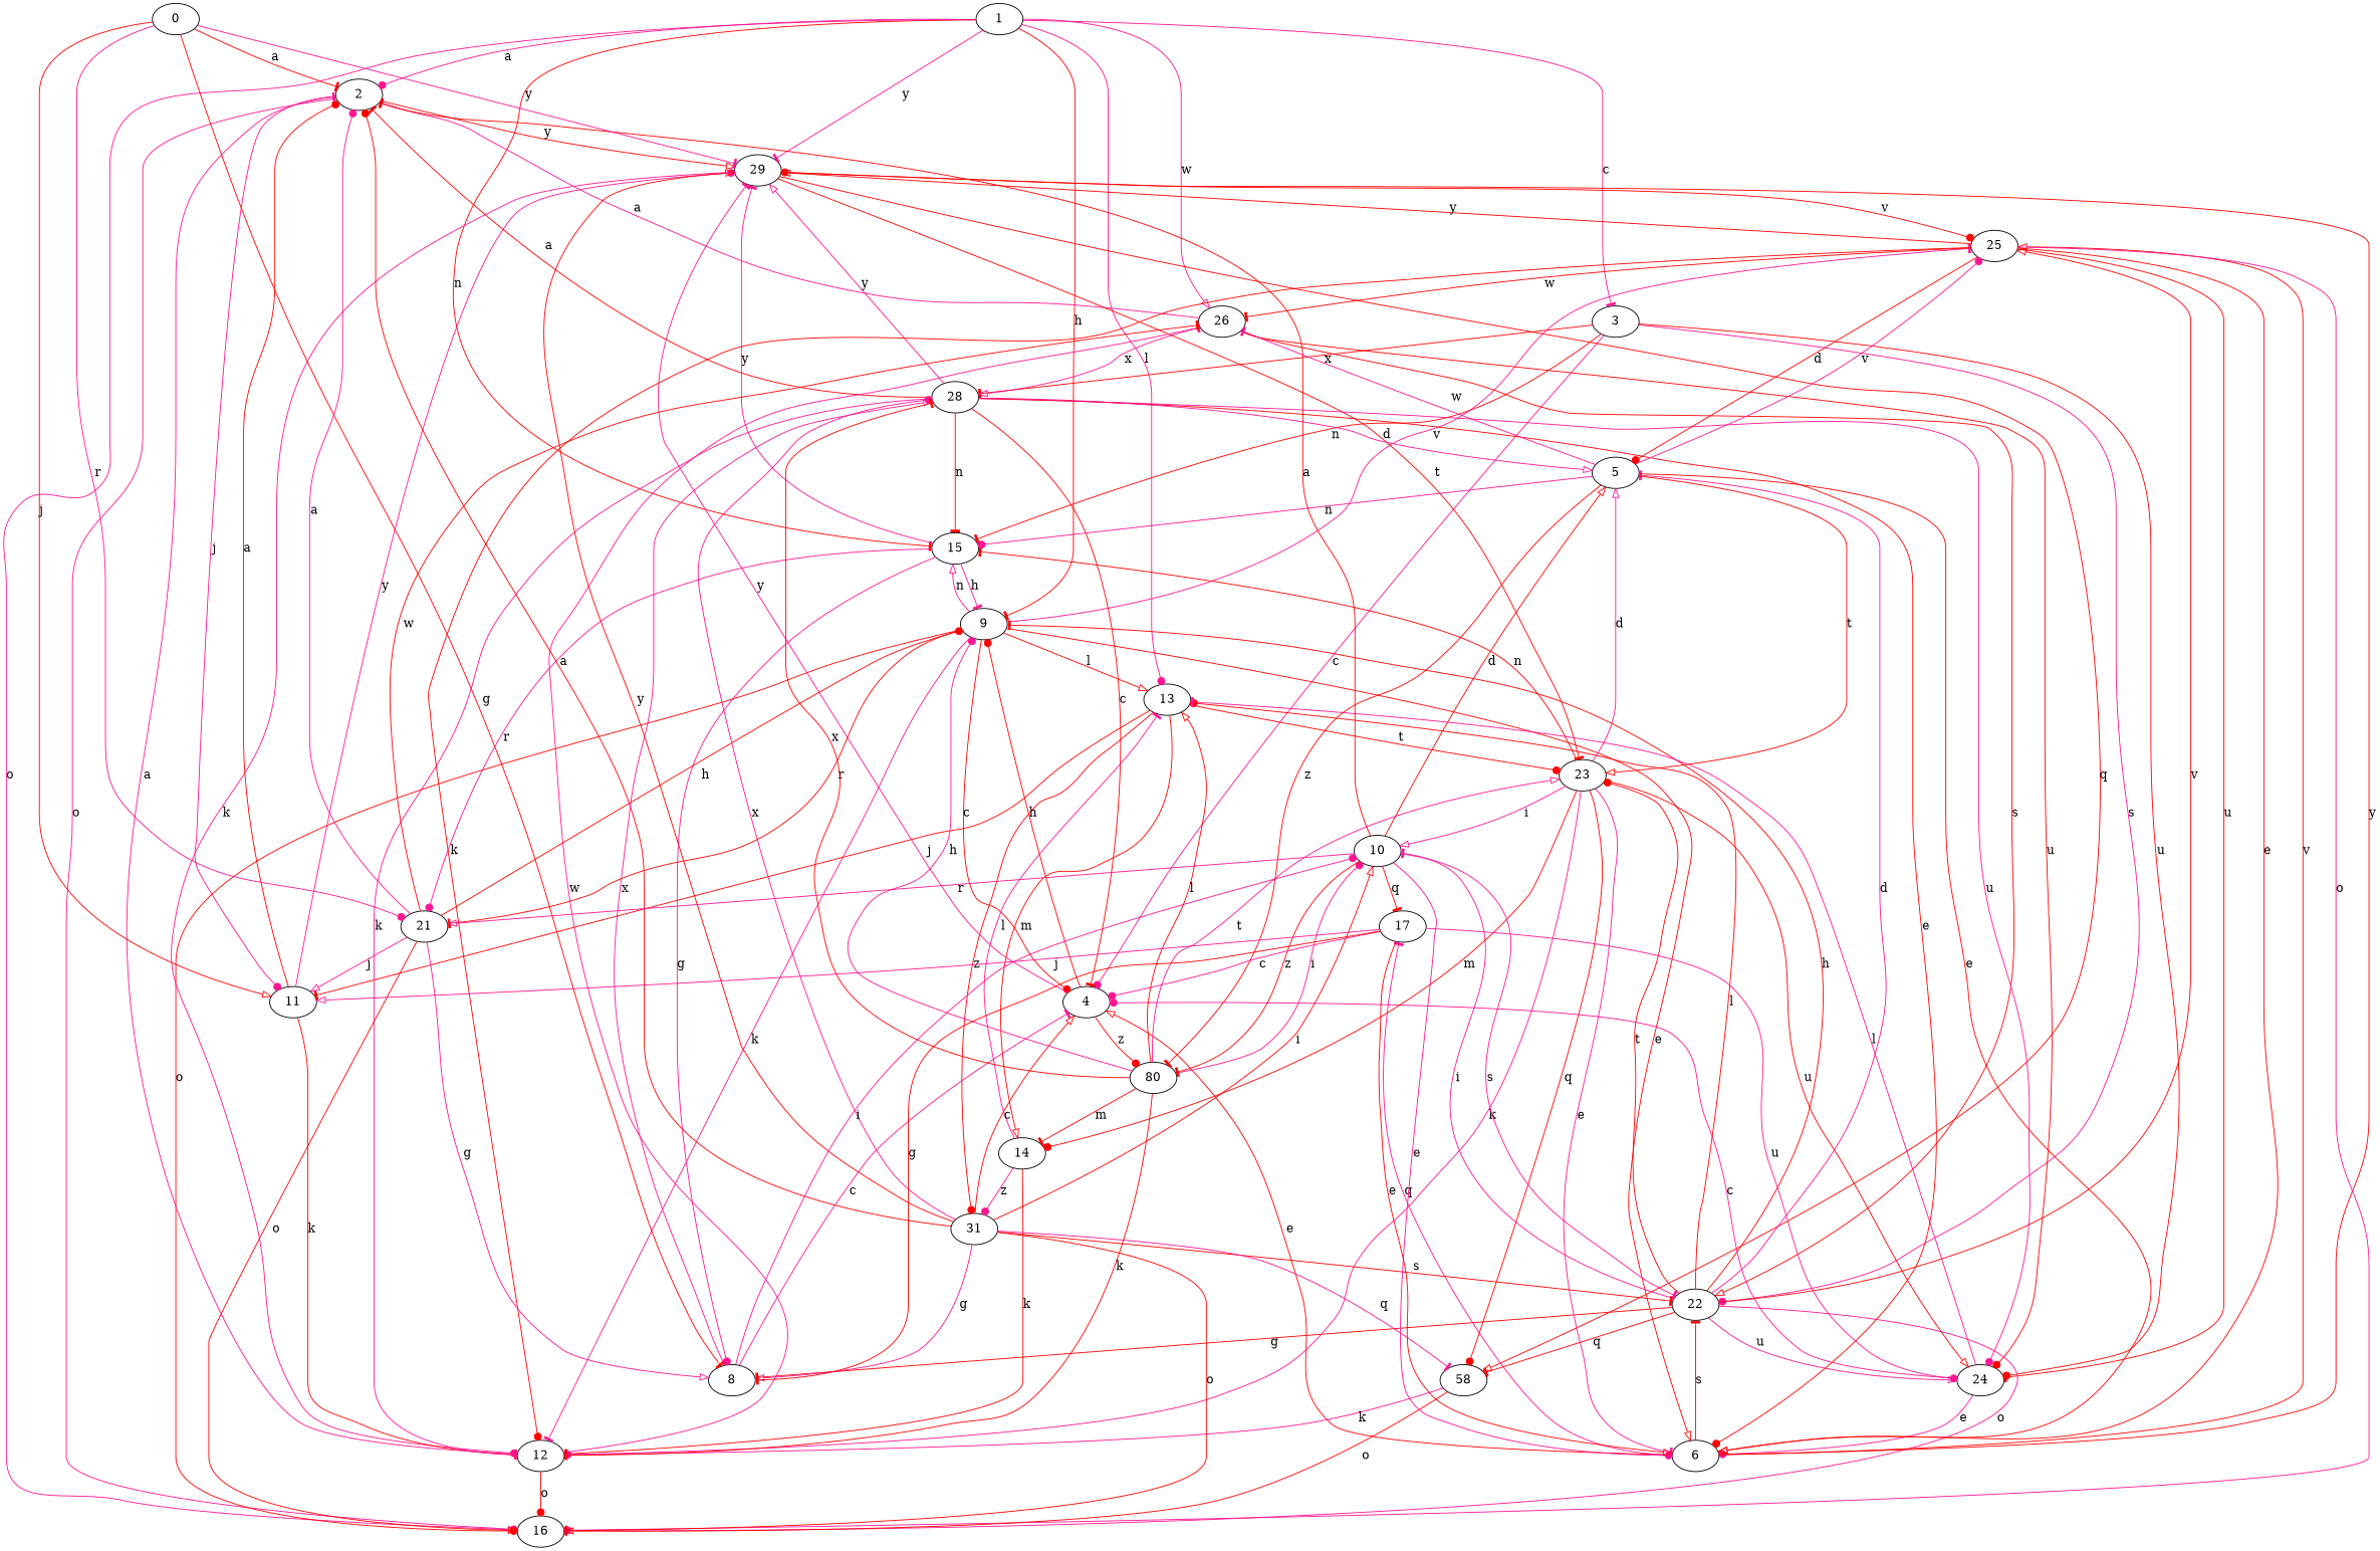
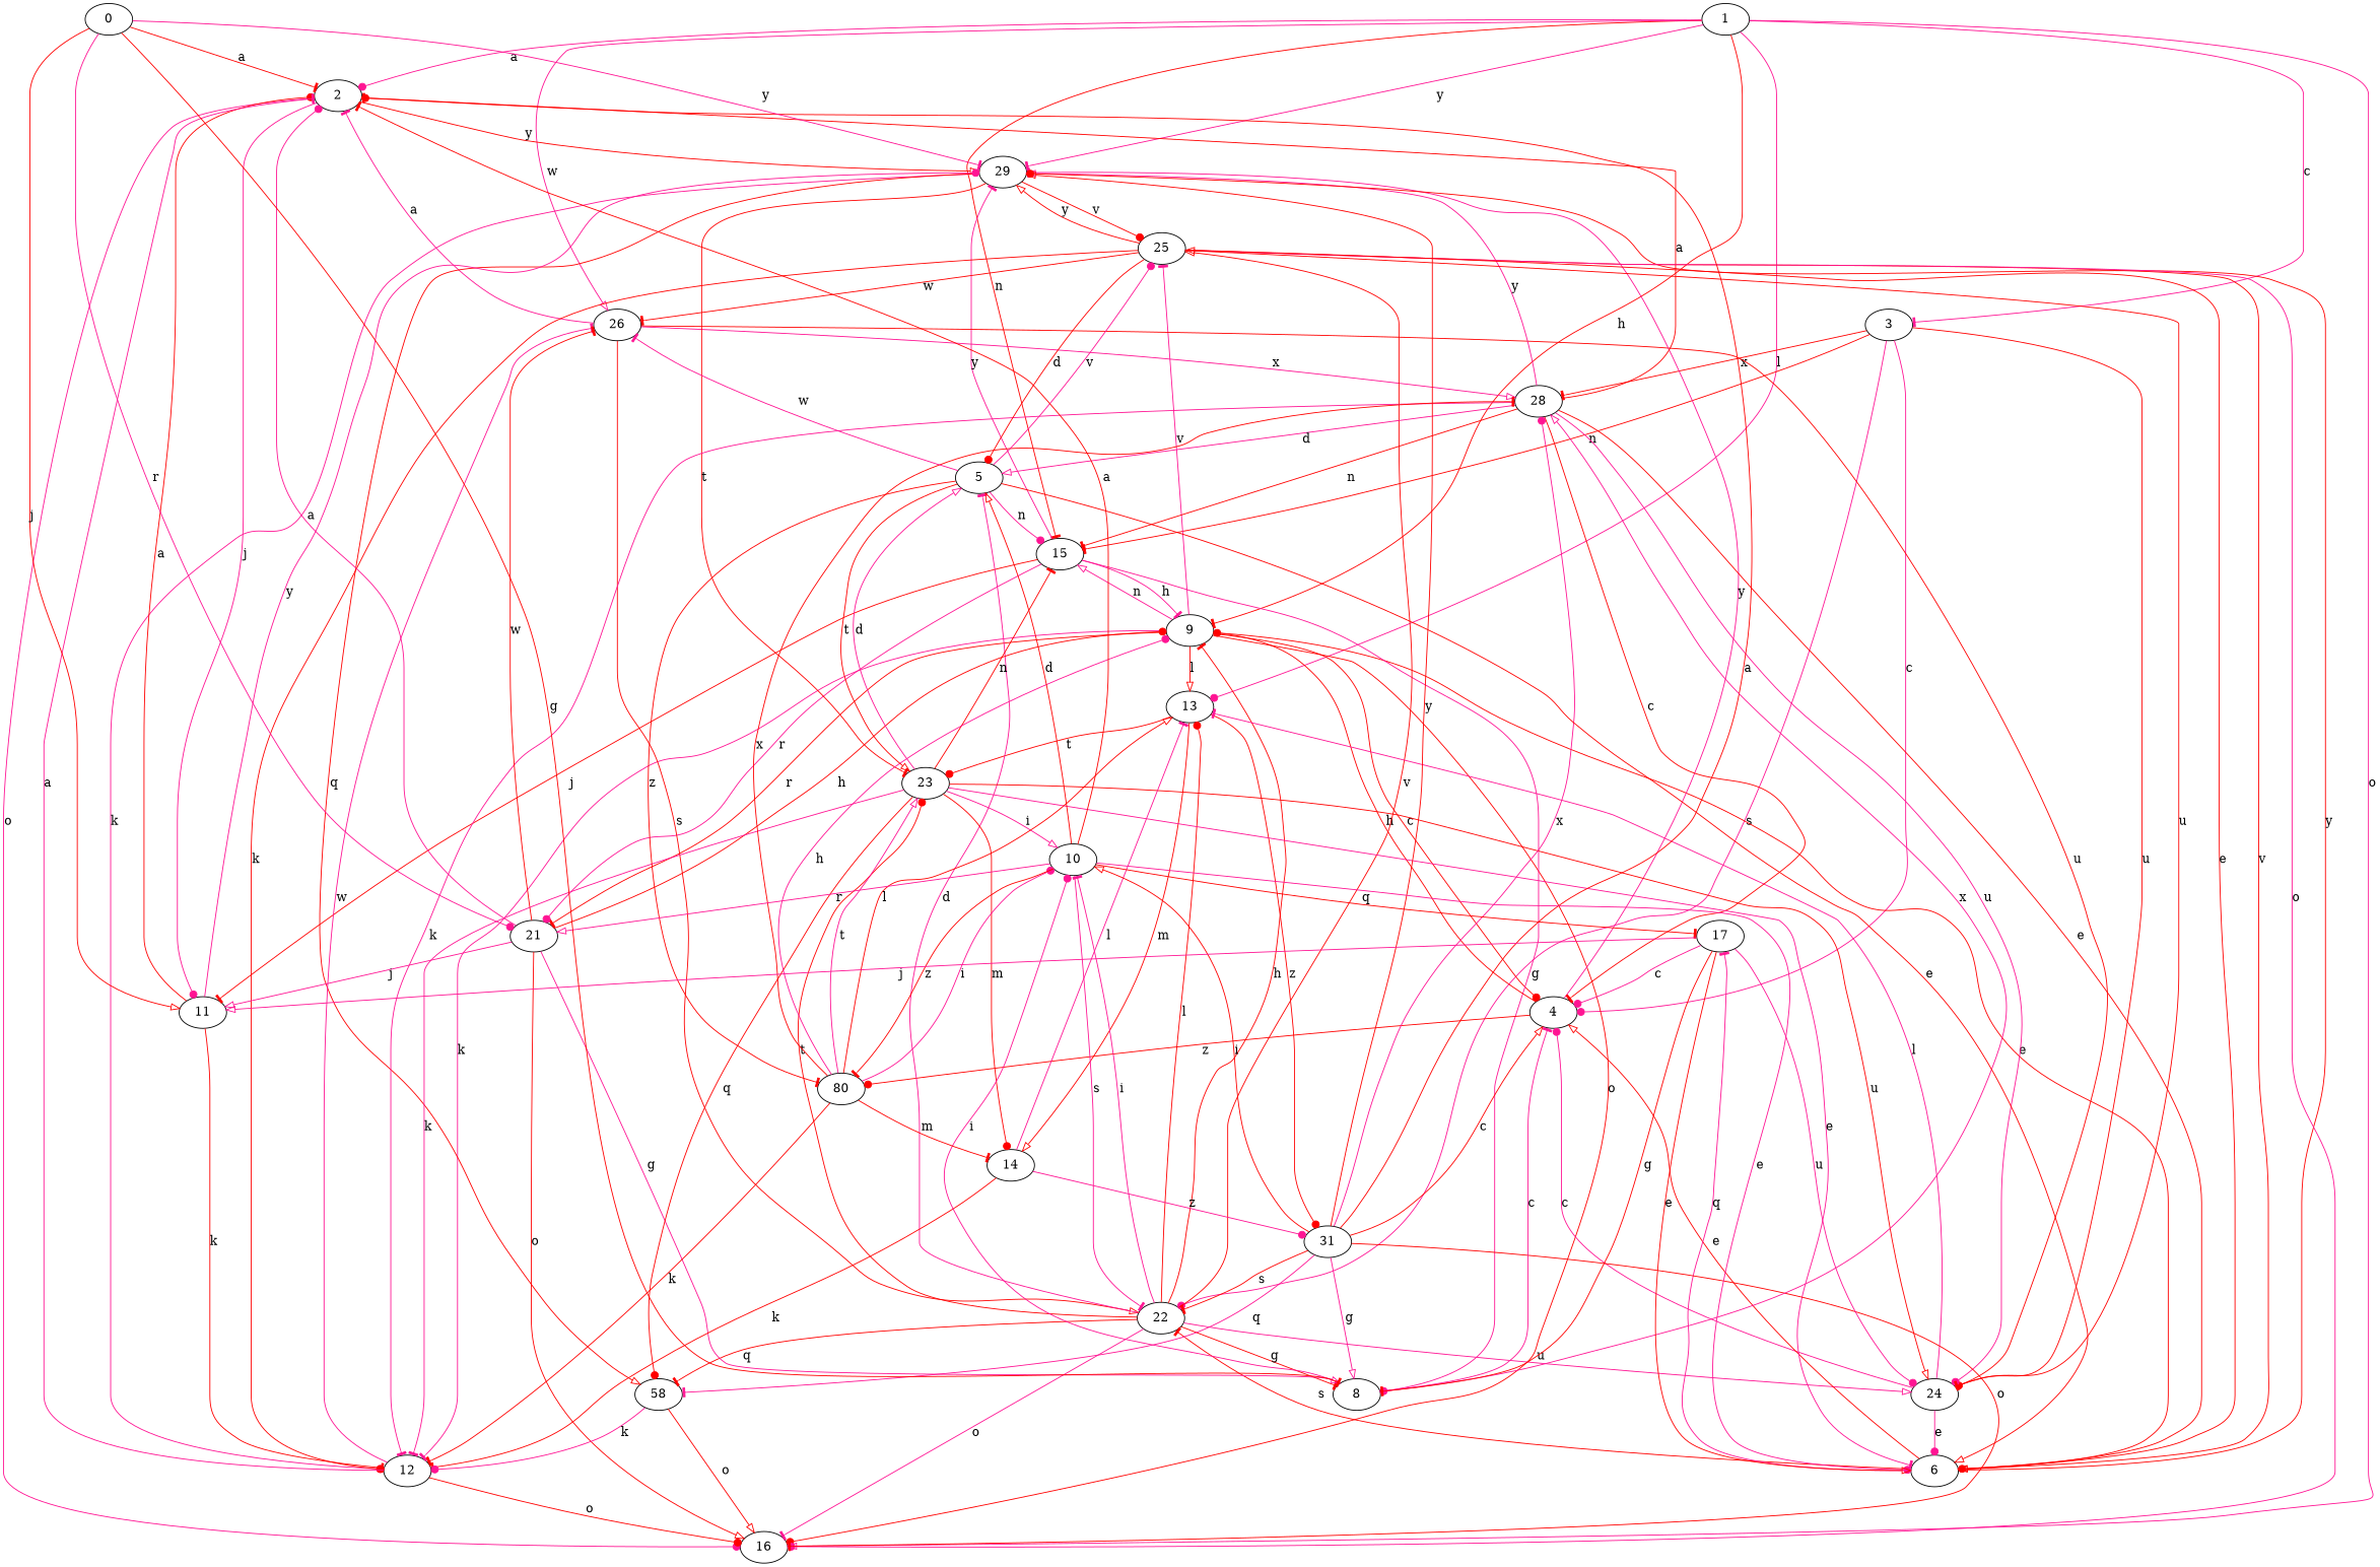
  strict digraph {
    edge [arrowhead=tee color=red]
    1
    2
    3
    9
    13
    15
    16
    26
    29
    11
    4
    22
    24
    28
    6
    25
    12
    21
    23
    14
    31
    8
    n23 [label=58]
    n24 [label=80]
    5
    10
    17
    0
    1 -> 2 [arrowhead=dot color=deeppink label=a]
    1 -> 3 [color=deeppink label=c]
    1 -> 9 [label=h]
    1 -> 13 [arrowhead=dot color=deeppink label=l]
    1 -> 15 [label=n]
    1 -> 16 [arrowhead=onormal color=deeppink label=o]
    1 -> 26 [arrowhead=onormal color=deeppink label=w]
    1 -> 29 [color=deeppink label=y]
    2 -> 16 [arrowhead=dot color=deeppink label=o]
    2 -> 29 [arrowhead=onormal label=y]
    2 -> 11 [arrowhead=dot color=deeppink label=j]
    3 -> 15 [label=n]
    3 -> 4 [arrowhead=dot color=deeppink label=c]
    3 -> 22 [arrowhead=dot color=deeppink label=s]
-   3 -> 24 [arrowhead=dot label=u]
+   3 -> 24 [label=u]
    3 -> 28 [label=x]
    9 -> 13 [arrowhead=onormal label=l]
    9 -> 15 [arrowhead=onormal color=deeppink label=n]
    9 -> 16 [arrowhead=dot label=o]
    9 -> 4 [arrowhead=dot label=c]
    9 -> 6 [arrowhead=onormal label=e]
    9 -> 25 [color=deeppink label=v]
    9 -> 12 [color=deeppink label=k]
    9 -> 21 [label=r]
    13 -> 23 [arrowhead=dot label=t]
    13 -> 14 [arrowhead=onormal label=m]
    13 -> 31 [arrowhead=dot label=z]
    15 -> 9 [color=deeppink label=h]
    15 -> 29 [color=deeppink label=y]
-   13 -> 11 [label=j]
+   15 -> 11 [label=j]
    15 -> 21 [arrowhead=dot color=deeppink label=r]
    15 -> 8 [arrowhead=dot color=deeppink label=g]
    26 -> 2 [color=deeppink label=a]
    26 -> 22 [arrowhead=onormal label=s]
    26 -> 24 [arrowhead=dot label=u]
    26 -> 28 [arrowhead=onormal color=deeppink label=x]
    29 -> 25 [arrowhead=dot label=v]
    29 -> 12 [arrowhead=dot color=deeppink label=k]
    29 -> 23 [label=t]
    29 -> n23 [arrowhead=onormal label=q]
    11 -> 2 [arrowhead=dot label=a]
    11 -> 29 [arrowhead=dot color=deeppink label=y]
    11 -> 12 [label=k]
    4 -> 9 [arrowhead=dot label=h]
    4 -> 29 [color=deeppink label=y]
    4 -> n24 [arrowhead=dot label=z]
    22 -> 9 [label=h]
    22 -> 13 [arrowhead=dot label=l]
    22 -> 16 [color=deeppink label=o]
    22 -> 24 [arrowhead=onormal color=deeppink label=u]
    22 -> 25 [arrowhead=onormal label=v]
    22 -> 23 [arrowhead=dot label=t]
    22 -> 8 [label=g]
    22 -> n23 [label=q]
    22 -> 5 [color=deeppink label=d]
    22 -> 10 [color=deeppink label=i]
    24 -> 13 [color=deeppink label=l]
    24 -> 4 [arrowhead=dot color=deeppink label=c]
    24 -> 6 [arrowhead=dot color=deeppink label=e]
    28 -> 2 [label=a]
    28 -> 15 [label=n]
    28 -> 29 [arrowhead=onormal color=deeppink label=y]
    28 -> 4 [label=c]
    28 -> 24 [arrowhead=dot color=deeppink label=u]
    28 -> 6 [arrowhead=dot label=e]
    28 -> 12 [color=deeppink label=k]
    28 -> 5 [arrowhead=onormal color=deeppink label=d]
    6 -> 29 [arrowhead=dot label=y]
    6 -> 4 [arrowhead=onormal label=e]
    6 -> 22 [label=s]
    6 -> 25 [arrowhead=onormal label=v]
    6 -> 17 [color=deeppink label=q]
    25 -> 16 [arrowhead=dot color=deeppink label=o]
    25 -> 26 [label=w]
    25 -> 29 [arrowhead=onormal label=y]
    25 -> 24 [label=u]
    25 -> 6 [arrowhead=onormal label=e]
    25 -> 12 [arrowhead=dot label=k]
    25 -> 5 [arrowhead=dot label=d]
    12 -> 2 [color=deeppink label=a]
    12 -> 16 [arrowhead=dot label=o]
    12 -> 26 [color=deeppink label=w]
    21 -> 2 [arrowhead=dot color=deeppink label=a]
    21 -> 9 [arrowhead=dot label=h]
    21 -> 16 [arrowhead=onormal label=o]
    21 -> 26 [label=w]
    21 -> 11 [arrowhead=onormal color=deeppink label=j]
    21 -> 8 [arrowhead=onormal color=deeppink label=g]
    23 -> 15 [label=n]
    23 -> 24 [arrowhead=onormal label=u]
    23 -> 6 [color=deeppink label=e]
    23 -> 12 [color=deeppink label=k]
    23 -> 14 [arrowhead=dot label=m]
    23 -> n23 [arrowhead=dot label=q]
    23 -> 5 [arrowhead=onormal color=deeppink label=d]
    23 -> 10 [arrowhead=onormal color=deeppink label=i]
    14 -> 13 [color=deeppink label=l]
    14 -> 12 [label=k]
    14 -> 31 [arrowhead=dot color=deeppink label=z]
    31 -> 2 [arrowhead=dot label=a]
    31 -> 16 [label=o]
    31 -> 29 [arrowhead=onormal label=y]
    31 -> 4 [arrowhead=onormal label=c]
    31 -> 22 [label=s]
    31 -> 28 [arrowhead=dot color=deeppink label=x]
    31 -> 8 [arrowhead=onormal color=deeppink label=g]
    31 -> n23 [color=deeppink label=q]
    31 -> 10 [arrowhead=onormal label=i]
    8 -> 4 [color=deeppink label=c]
    8 -> 28 [arrowhead=onormal color=deeppink label=x]
    8 -> 10 [arrowhead=dot color=deeppink label=i]
    n23 -> 16 [arrowhead=onormal label=o]
    n23 -> 12 [arrowhead=dot color=deeppink label=k]
    n24 -> 9 [arrowhead=dot color=deeppink label=h]
    n24 -> 13 [arrowhead=onormal label=l]
    n24 -> 28 [label=x]
    n24 -> 12 [label=k]
    n24 -> 23 [arrowhead=onormal color=deeppink label=t]
    n24 -> 14 [label=m]
    n24 -> 10 [arrowhead=dot color=deeppink label=i]
    5 -> 15 [arrowhead=dot color=deeppink label=n]
    5 -> 26 [color=deeppink label=w]
    5 -> 6 [arrowhead=onormal label=e]
    5 -> 25 [arrowhead=dot color=deeppink label=v]
    5 -> 23 [arrowhead=onormal label=t]
    5 -> n24 [label=z]
    10 -> 2 [label=a]
    10 -> 22 [color=deeppink label=s]
    10 -> 6 [arrowhead=dot color=deeppink label=e]
    10 -> 21 [arrowhead=onormal color=deeppink label=r]
    10 -> n24 [label=z]
    10 -> 5 [arrowhead=onormal label=d]
    10 -> 17 [label=q]
    17 -> 11 [arrowhead=onormal color=deeppink label=j]
    17 -> 4 [arrowhead=dot color=deeppink label=c]
    17 -> 24 [arrowhead=dot color=deeppink label=u]
    17 -> 6 [arrowhead=onormal label=e]
    17 -> 8 [label=g]
    0 -> 2 [label=a]
    0 -> 29 [color=deeppink label=y]
    0 -> 11 [arrowhead=onormal label=j]
    0 -> 21 [arrowhead=dot color=deeppink label=r]
    0 -> 8 [label=g]
  }
